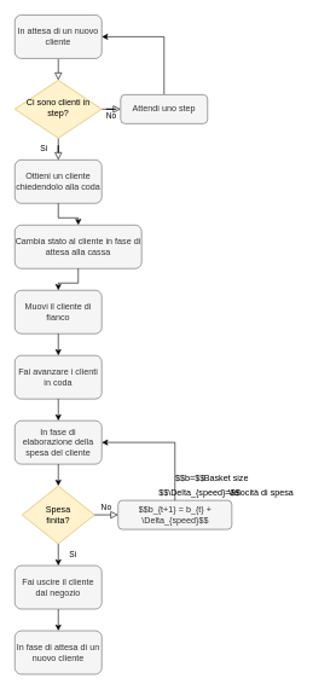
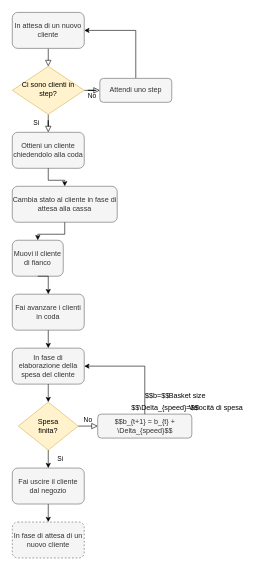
  <mxCell id="0" />
  <mxCell id="1" parent="0" />
  <mxCell id="2" value="" style="rounded=0;html=1;jettySize=auto;orthogonalLoop=1;fontSize=11;endArrow=block;endFill=0;endSize=8;strokeWidth=1;shadow=0;labelBackgroundColor=none;edgeStyle=orthogonalEdgeStyle;exitX=0.5;exitY=1;exitDx=0;exitDy=0;entryX=0.5;entryY=0;entryDx=0;entryDy=0;" parent="1" source="9" target="5" edge="1"><mxGeometry relative="1" as="geometry"><mxPoint x="80" y="80" as="sourcePoint" /><Array as="points" /></mxGeometry></mxCell>
  <mxCell id="3" value="Si" style="rounded=0;html=1;jettySize=auto;orthogonalLoop=1;fontSize=11;endArrow=block;endFill=0;endSize=8;strokeWidth=1;shadow=0;labelBackgroundColor=none;edgeStyle=orthogonalEdgeStyle;entryX=0.5;entryY=0;entryDx=0;entryDy=0;" parent="1" source="5" target="8" edge="1"><mxGeometry y="20" relative="1" as="geometry"><mxPoint as="offset" /><mxPoint x="80" y="250" as="targetPoint" /></mxGeometry></mxCell>
  <mxCell id="4" value="No" style="edgeStyle=orthogonalEdgeStyle;rounded=0;html=1;jettySize=auto;orthogonalLoop=1;fontSize=11;endArrow=block;endFill=0;endSize=8;strokeWidth=1;shadow=0;labelBackgroundColor=none;" parent="1" source="5" target="7" edge="1"><mxGeometry y="10" relative="1" as="geometry"><mxPoint as="offset" /></mxGeometry></mxCell>
  <mxCell id="5" value="&lt;font color=&quot;#000000&quot;&gt;Ci sono clienti in step?&lt;/font&gt;" style="rhombus;whiteSpace=wrap;html=1;shadow=0;fontFamily=Helvetica;fontSize=12;align=center;strokeWidth=1;spacing=6;spacingTop=-4;fillColor=#fff2cc;strokeColor=#d6b656;" parent="1" vertex="1"><mxGeometry y="110" width="120" height="80" as="geometry" x="20" /></mxCell>
  <mxCell id="6" style="edgeStyle=orthogonalEdgeStyle;rounded=0;orthogonalLoop=1;jettySize=auto;html=1;exitX=0.5;exitY=0;exitDx=0;exitDy=0;entryX=1;entryY=0.5;entryDx=0;entryDy=0;" parent="1" source="7" target="9" edge="1"><mxGeometry relative="1" as="geometry" /></mxCell>
  <mxCell id="7" value="Attendi uno step" style="rounded=1;whiteSpace=wrap;html=1;fontSize=12;glass=0;strokeWidth=1;shadow=0;fillColor=#f5f5f5;strokeColor=#666666;fontColor=#333333;" parent="1" vertex="1"><mxGeometry x="166" y="130" width="120" height="40" as="geometry" /></mxCell>
  <mxCell id="8" value="Ottieni un cliente chiedendolo alla coda" style="rounded=1;whiteSpace=wrap;html=1;fillColor=#f5f5f5;strokeColor=#666666;fontColor=#333333;" parent="1" vertex="1"><mxGeometry y="220" width="120" height="60" as="geometry" x="20" /></mxCell>
  <mxCell id="9" value="In attesa di un nuovo cliente" style="rounded=1;whiteSpace=wrap;html=1;fillColor=#f5f5f5;strokeColor=#666666;fontColor=#333333;" parent="1" vertex="1"><mxGeometry width="120" height="60" as="geometry" x="20" y="20" /></mxCell>
  <mxCell id="10" value="&lt;font color=&quot;#000000&quot;&gt;Spesa&lt;br&gt;finita?&lt;/font&gt;" style="rhombus;whiteSpace=wrap;html=1;fillColor=#fff2cc;strokeColor=#d6b656;" parent="1" vertex="1"><mxGeometry x="30" y="670" width="100" height="80" as="geometry" /></mxCell>
  <mxCell id="11" value="No" style="edgeStyle=orthogonalEdgeStyle;rounded=0;html=1;jettySize=auto;orthogonalLoop=1;fontSize=11;endArrow=block;endFill=0;endSize=8;strokeWidth=1;shadow=0;labelBackgroundColor=none;exitX=1;exitY=0.5;exitDx=0;exitDy=0;entryX=0;entryY=0.5;entryDx=0;entryDy=0;" parent="1" source="10" target="12" edge="1"><mxGeometry y="10" relative="1" as="geometry"><mxPoint as="offset" /><mxPoint x="160" y="530" as="sourcePoint" /><mxPoint x="210" y="760" as="targetPoint" /></mxGeometry></mxCell>
  <mxCell id="12" value="$$b_{t+1} = b_{t} + \Delta_{speed}$$" style="rounded=1;whiteSpace=wrap;html=1;fontSize=12;glass=0;strokeWidth=1;shadow=0;fillColor=#f5f5f5;strokeColor=#666666;fontColor=#333333;" parent="1" vertex="1"><mxGeometry x="162.5" y="690" width="157" height="40" as="geometry" /></mxCell>
  <mxCell id="13" style="edgeStyle=orthogonalEdgeStyle;rounded=0;orthogonalLoop=1;jettySize=auto;html=1;exitX=0.5;exitY=1;exitDx=0;exitDy=0;entryX=0.5;entryY=0;entryDx=0;entryDy=0;" parent="1" source="8" target="24" edge="1"><mxGeometry relative="1" as="geometry" /></mxCell>
  <mxCell id="14" value="In fase di elaborazione della spesa del cliente" style="rounded=1;whiteSpace=wrap;html=1;fillColor=#f5f5f5;strokeColor=#666666;fontColor=#333333;" parent="1" vertex="1"><mxGeometry y="580" width="120" height="60" as="geometry" x="20" /></mxCell>
  <mxCell id="15" value="$$b=$$" style="text;html=1;strokeColor=none;fillColor=none;align=center;verticalAlign=middle;whiteSpace=wrap;rounded=0;" parent="1" vertex="1"><mxGeometry x="247" y="650" width="30" height="20" as="geometry" /></mxCell>
  <mxCell id="16" value="Basket size" style="text;html=1;strokeColor=none;fillColor=none;align=center;verticalAlign=middle;whiteSpace=wrap;rounded=0;" parent="1" vertex="1"><mxGeometry x="267" y="650" width="90" height="20" as="geometry" /></mxCell>
  <mxCell id="17" value="$$\Delta_{speed}=$$" style="text;html=1;strokeColor=none;fillColor=none;align=center;verticalAlign=middle;whiteSpace=wrap;rounded=0;" parent="1" vertex="1"><mxGeometry x="240" y="670" width="70" height="20" as="geometry" /></mxCell>
  <mxCell id="18" value="Velocità di spesa" style="text;html=1;strokeColor=none;fillColor=none;align=center;verticalAlign=middle;whiteSpace=wrap;rounded=0;" parent="1" vertex="1"><mxGeometry x="310" y="670" width="100" height="20" as="geometry" /></mxCell>
  <mxCell id="19" style="edgeStyle=orthogonalEdgeStyle;rounded=0;orthogonalLoop=1;jettySize=auto;html=1;entryX=0.5;entryY=0;entryDx=0;entryDy=0;startArrow=none;exitX=0.5;exitY=1;exitDx=0;exitDy=0;" parent="1" source="20" target="30" edge="1"><mxGeometry relative="1" as="geometry"><mxPoint x="90" y="950" as="sourcePoint" /><mxPoint x="90" y="1070" as="targetPoint" /></mxGeometry></mxCell>
  <mxCell id="20" value="Fai uscire il cliente dal negozio" style="rounded=1;whiteSpace=wrap;html=1;fillColor=#f5f5f5;strokeColor=#666666;fontColor=#333333;" parent="1" vertex="1"><mxGeometry y="780" width="120" height="60" as="geometry" x="20" /></mxCell>
  <mxCell id="21" style="edgeStyle=orthogonalEdgeStyle;rounded=0;orthogonalLoop=1;jettySize=auto;html=1;exitX=0.5;exitY=1;exitDx=0;exitDy=0;entryX=0.5;entryY=0;entryDx=0;entryDy=0;" edge="1" parent="1" source="14" target="10"><mxGeometry relative="1" as="geometry"><mxPoint x="100" y="680" as="sourcePoint" /><mxPoint x="100" y="720" as="targetPoint" /></mxGeometry></mxCell>
  <mxCell id="22" style="edgeStyle=orthogonalEdgeStyle;rounded=0;orthogonalLoop=1;jettySize=auto;html=1;exitX=0.5;exitY=0;exitDx=0;exitDy=0;entryX=1;entryY=0.5;entryDx=0;entryDy=0;" edge="1" parent="1" source="12" target="14"><mxGeometry relative="1" as="geometry"><mxPoint x="110" y="690" as="sourcePoint" /><mxPoint x="110" y="730" as="targetPoint" /></mxGeometry></mxCell>
  <mxCell id="23" value="Si" style="edgeStyle=orthogonalEdgeStyle;rounded=0;orthogonalLoop=1;jettySize=auto;html=1;exitX=0.5;exitY=1;exitDx=0;exitDy=0;entryX=0.5;entryY=0;entryDx=0;entryDy=0;" edge="1" parent="1" source="10" target="20"><mxGeometry y="20" relative="1" as="geometry"><mxPoint as="offset" /><mxPoint x="100" y="1160" as="sourcePoint" /><mxPoint x="100" y="1210" as="targetPoint" /></mxGeometry></mxCell>
  <mxCell id="24" value="Cambia stato al cliente in fase di attesa alla cassa" style="rounded=1;whiteSpace=wrap;html=1;fillColor=#f5f5f5;strokeColor=#666666;fontColor=#333333;" vertex="1" parent="1"><mxGeometry x="20" y="310" width="175" height="60" as="geometry" /></mxCell>
- <mxCell id="25" value="Muovi il cliente di fianco" style="rounded=1;whiteSpace=wrap;html=1;fillColor=#f5f5f5;strokeColor=#666666;fontColor=#333333;" vertex="1" parent="1"><mxGeometry y="400" width="120" height="60" as="geometry" x="20" /></mxCell>
+ <mxCell id="25" value="Muovi il cliente di fianco" style="rounded=1;whiteSpace=wrap;html=1;fillColor=#f5f5f5;strokeColor=#666666;fontColor=#333333;" vertex="1" parent="1"><mxGeometry x="20" y="400" width="85" height="60" as="geometry" /></mxCell>
  <mxCell id="26" value="Fai avanzare i clienti in coda" style="rounded=1;whiteSpace=wrap;html=1;fillColor=#f5f5f5;strokeColor=#666666;fontColor=#333333;" vertex="1" parent="1"><mxGeometry y="490" width="120" height="60" as="geometry" x="20" /></mxCell>
  <mxCell id="27" style="edgeStyle=orthogonalEdgeStyle;rounded=0;orthogonalLoop=1;jettySize=auto;html=1;exitX=0.5;exitY=1;exitDx=0;exitDy=0;entryX=0.5;entryY=0;entryDx=0;entryDy=0;" edge="1" parent="1" source="24" target="25"><mxGeometry relative="1" as="geometry"><mxPoint x="90" y="330" as="sourcePoint" /><mxPoint x="90" y="430" as="targetPoint" /></mxGeometry></mxCell>
  <mxCell id="28" style="edgeStyle=orthogonalEdgeStyle;rounded=0;orthogonalLoop=1;jettySize=auto;html=1;exitX=0.5;exitY=1;exitDx=0;exitDy=0;entryX=0.5;entryY=0;entryDx=0;entryDy=0;" edge="1" parent="1" source="25" target="26"><mxGeometry relative="1" as="geometry"><mxPoint x="90" y="420" as="sourcePoint" /><mxPoint x="90" y="450" as="targetPoint" /></mxGeometry></mxCell>
  <mxCell id="29" style="edgeStyle=orthogonalEdgeStyle;rounded=0;orthogonalLoop=1;jettySize=auto;html=1;exitX=0.5;exitY=1;exitDx=0;exitDy=0;entryX=0.5;entryY=0;entryDx=0;entryDy=0;" edge="1" parent="1" source="26" target="14"><mxGeometry relative="1" as="geometry"><mxPoint x="100" y="430" as="sourcePoint" /><mxPoint x="100" y="460" as="targetPoint" /></mxGeometry></mxCell>
- <mxCell id="30" value="In fase di attesa di un nuovo cliente" style="rounded=1;whiteSpace=wrap;html=1;fillColor=#f5f5f5;strokeColor=#666666;fontColor=#333333;" parent="1" vertex="1"><mxGeometry y="870" width="120" height="60" as="geometry" x="20" /></mxCell>
+ <mxCell id="30" value="In fase di attesa di un nuovo cliente" style="rounded=1;whiteSpace=wrap;html=1;fillColor=#f5f5f5;strokeColor=#666666;fontColor=#333333;dashed=1;" parent="1" vertex="1"><mxGeometry y="870" width="120" height="60" as="geometry" x="20" /></mxCell>
